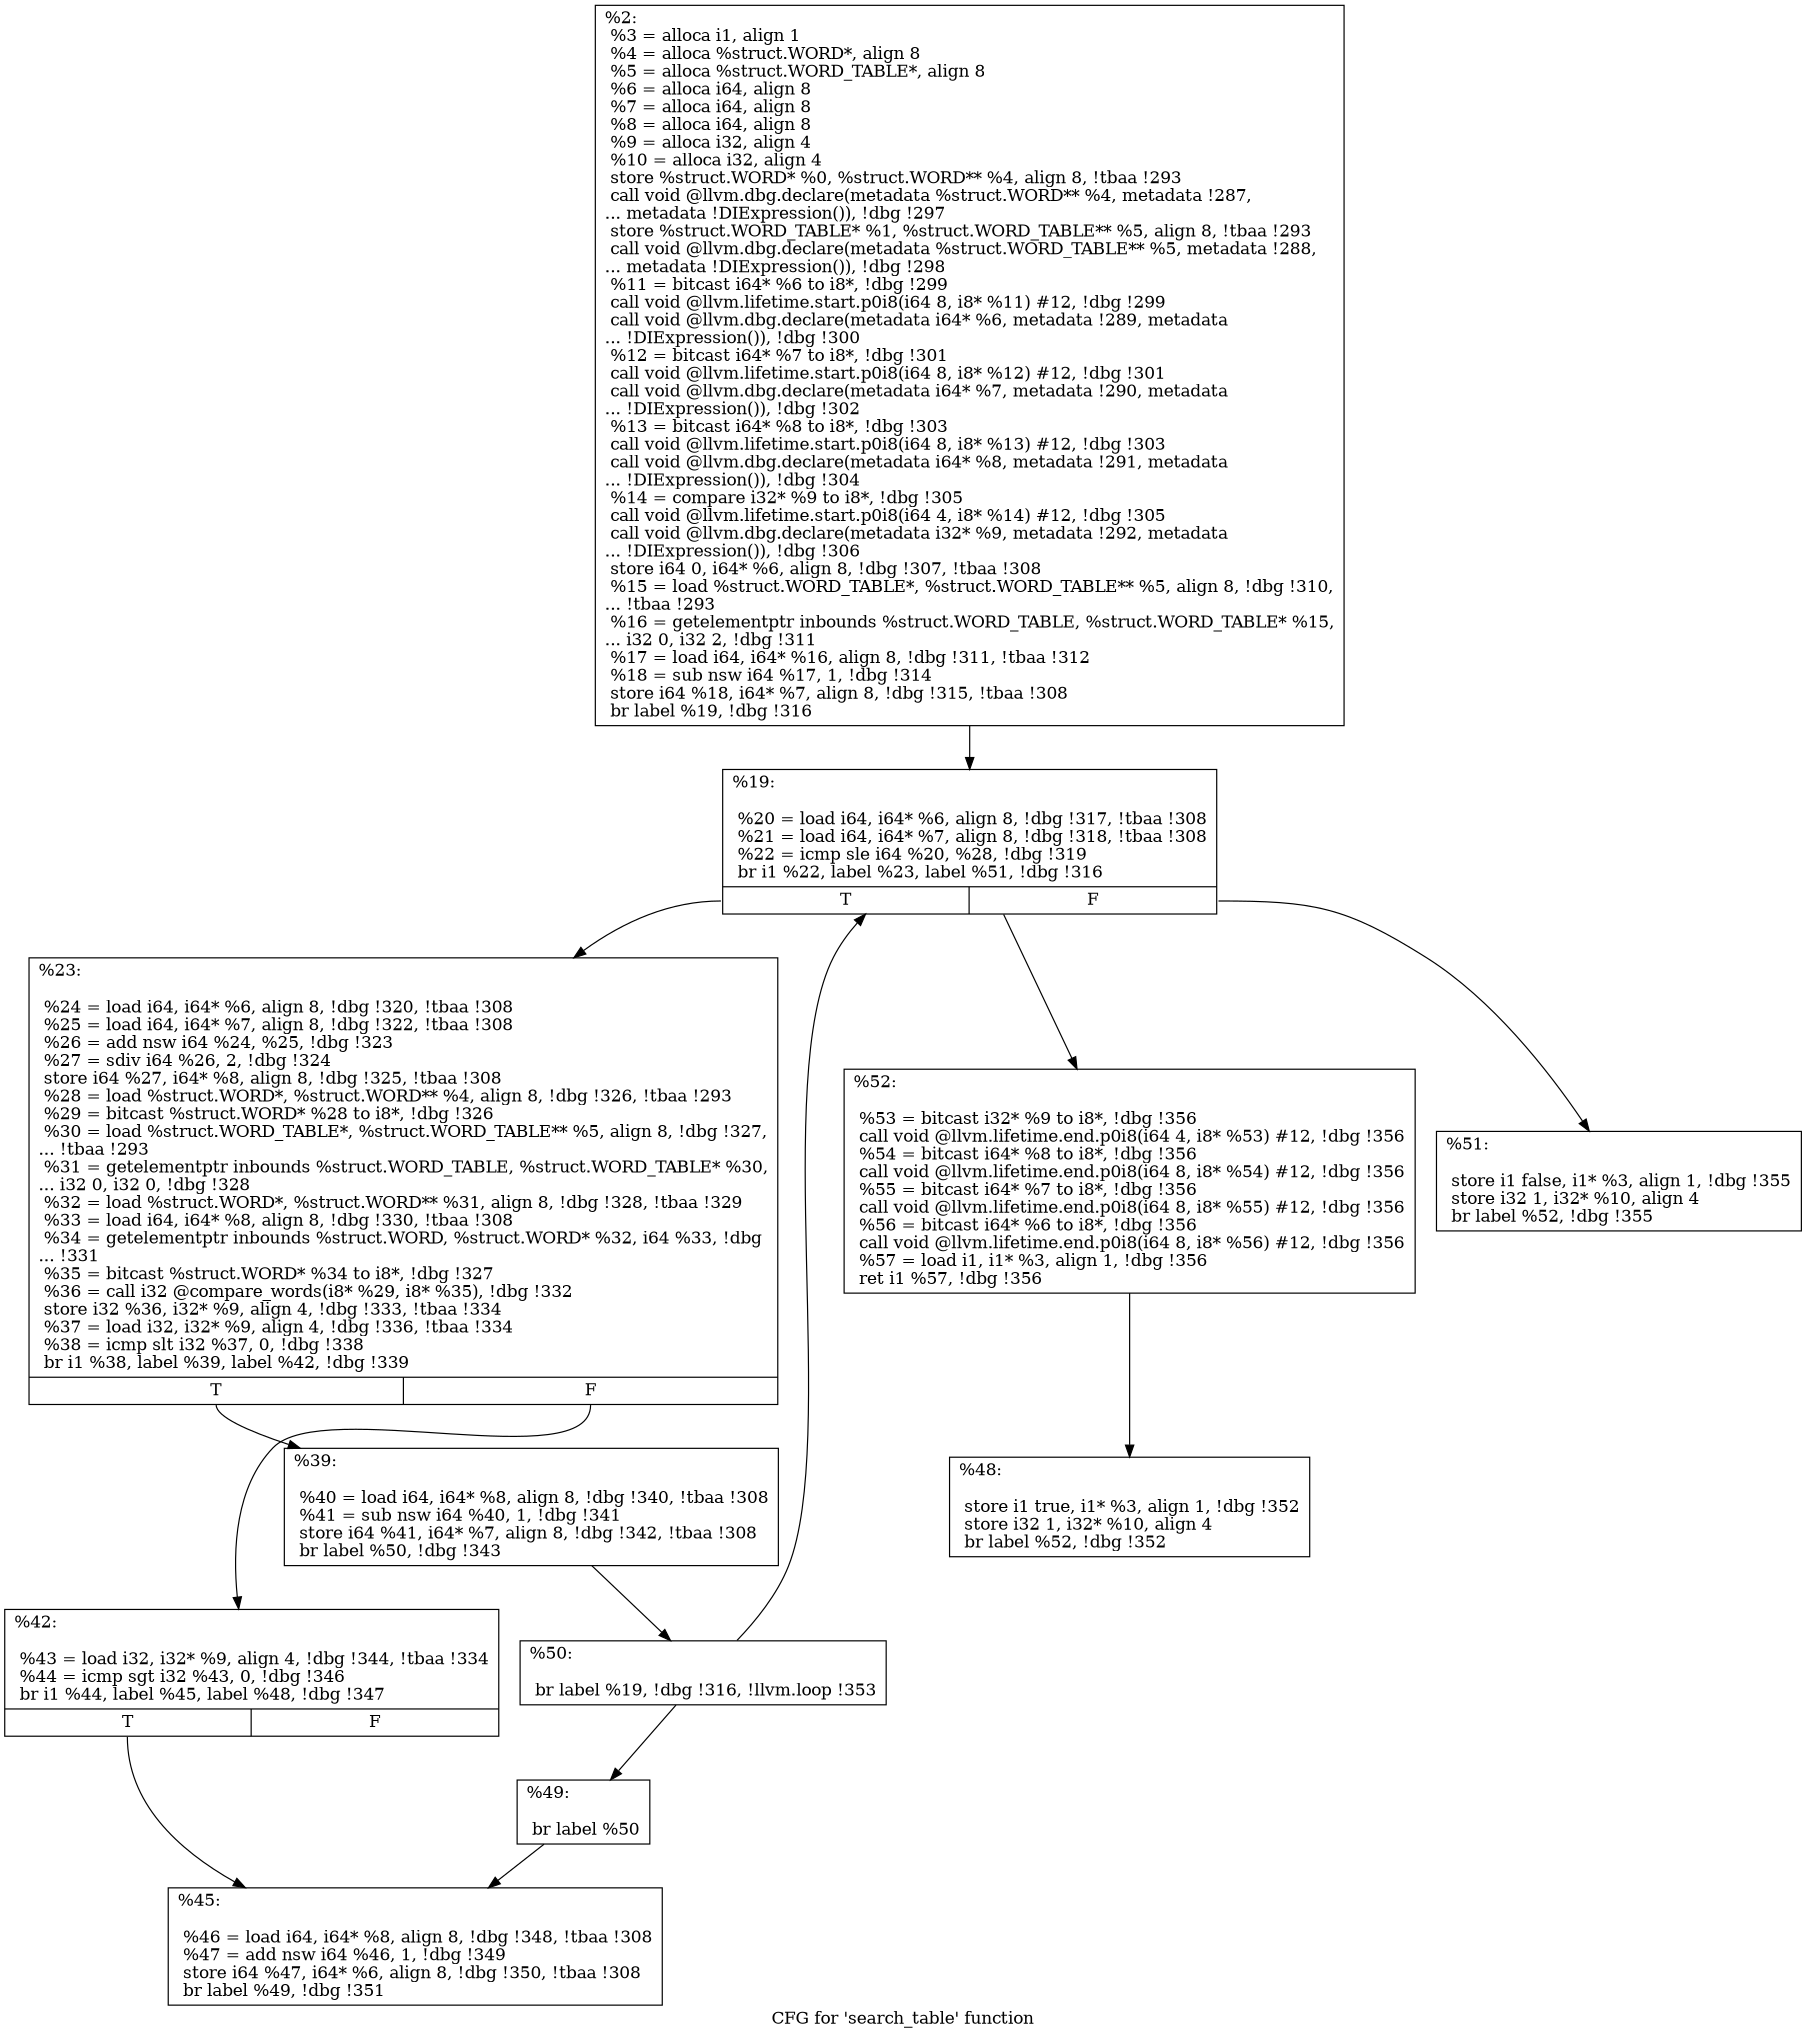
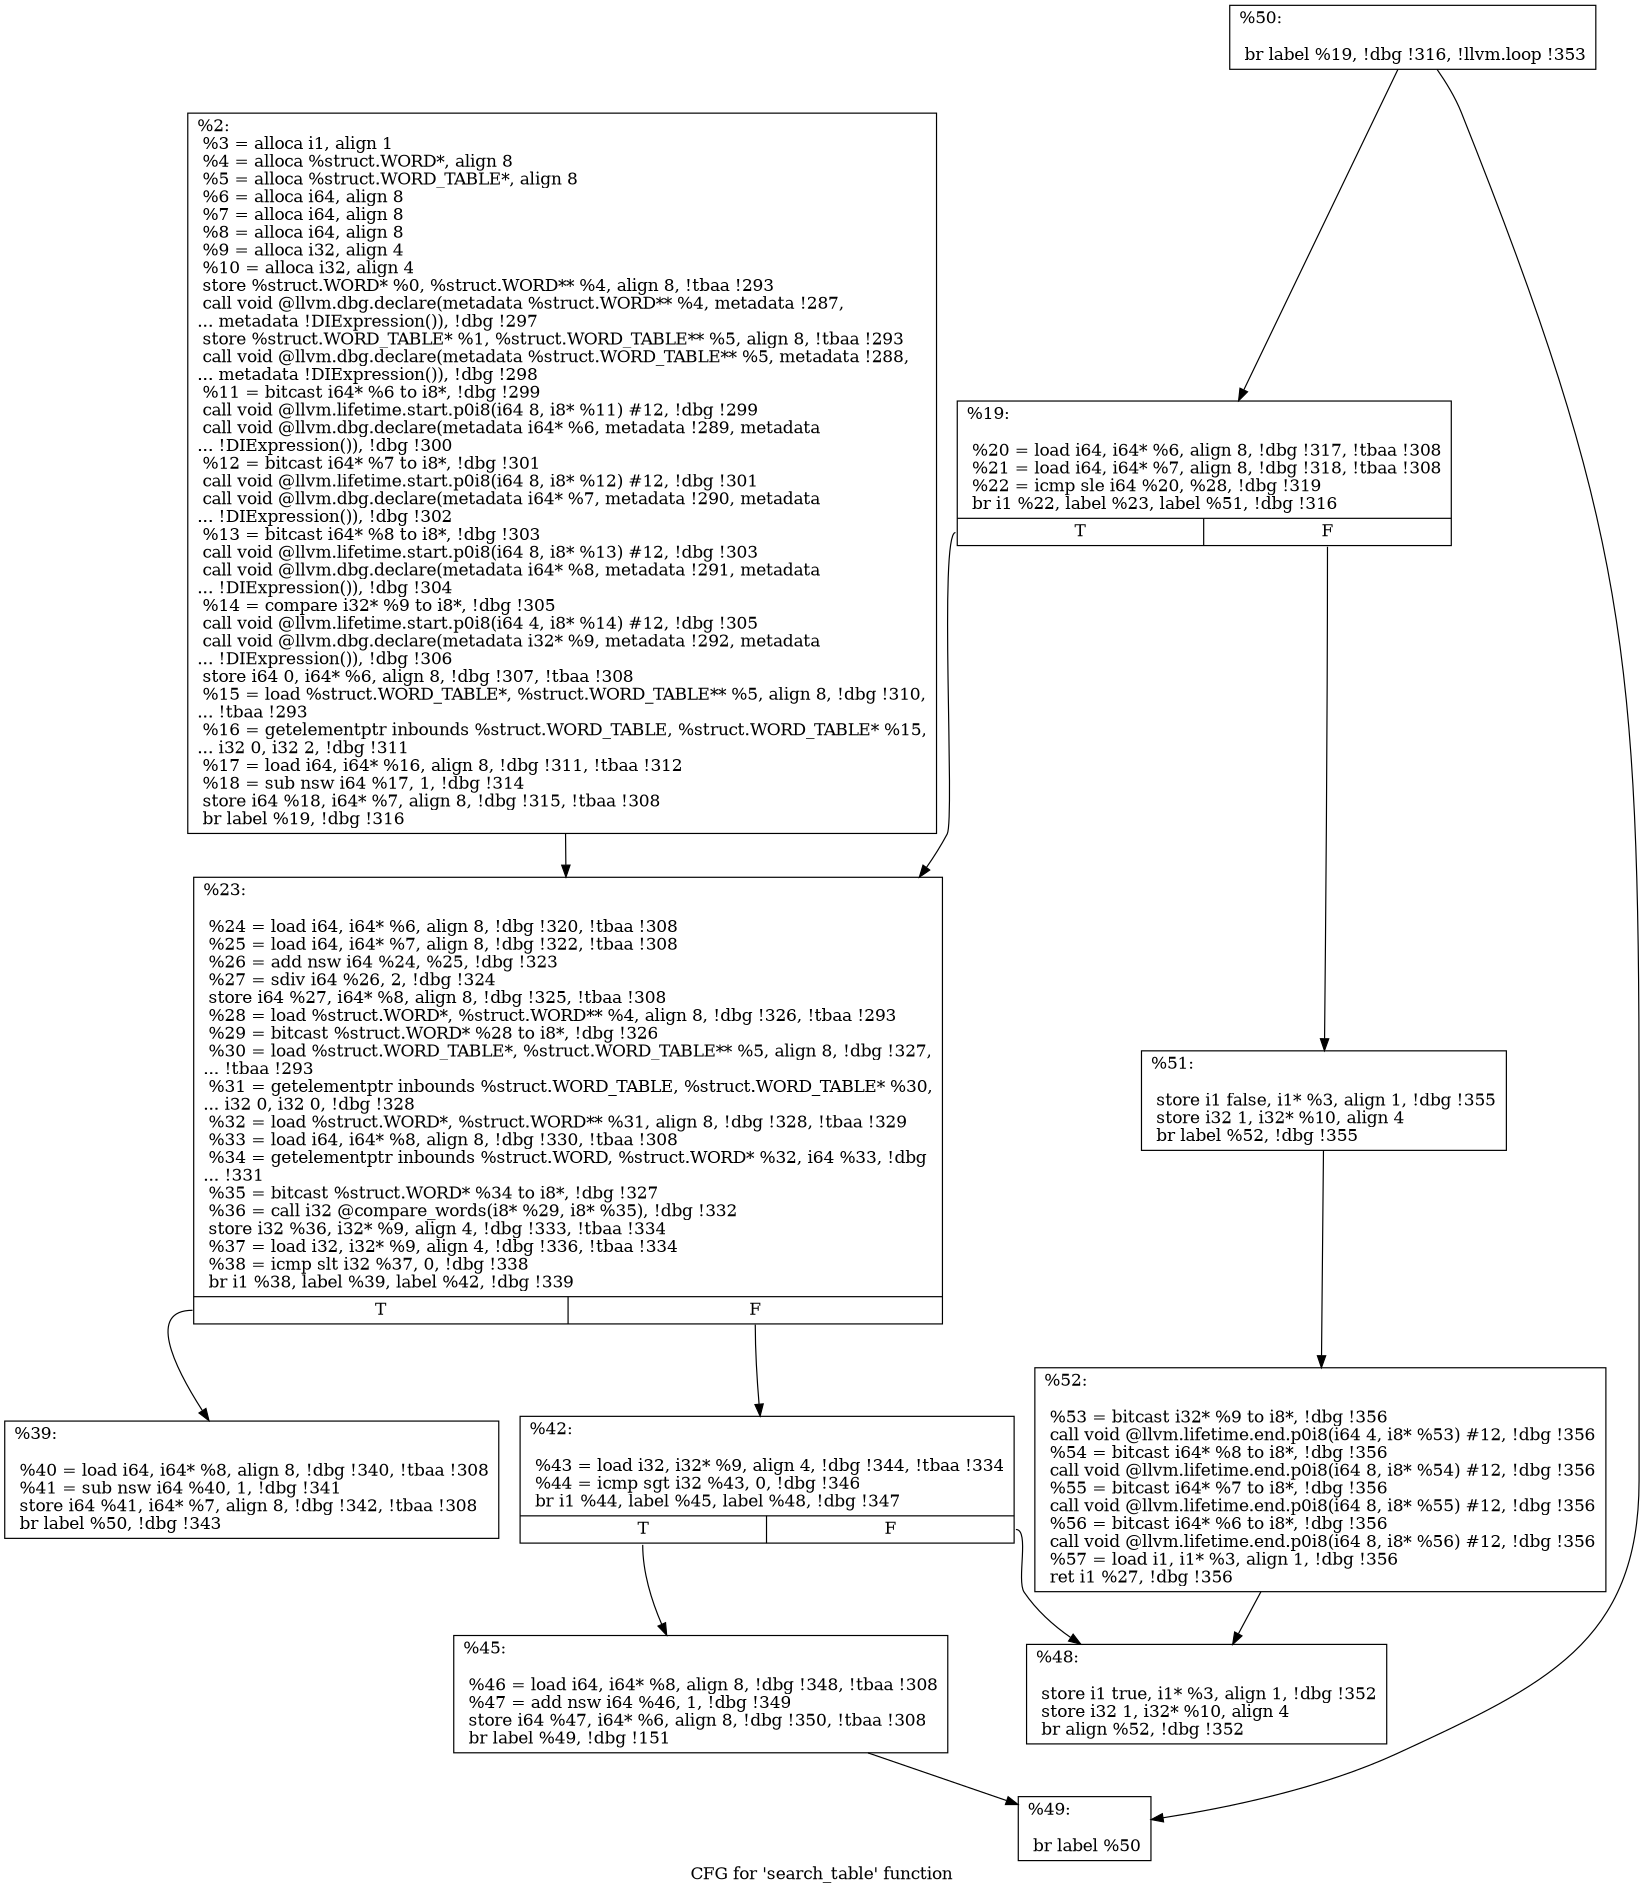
  digraph {
    label="CFG for 'search_table' function"
    node [shape=record]
    n1 [label="{%2:\l  %3 = alloca i1, align 1\l  %4 = alloca %struct.WORD*, align 8\l  %5 = alloca %struct.WORD_TABLE*, align 8\l  %6 = alloca i64, align 8\l  %7 = alloca i64, align 8\l  %8 = alloca i64, align 8\l  %9 = alloca i32, align 4\l  %10 = alloca i32, align 4\l  store %struct.WORD* %0, %struct.WORD** %4, align 8, !tbaa !293\l  call void @llvm.dbg.declare(metadata %struct.WORD** %4, metadata !287,\l... metadata !DIExpression()), !dbg !297\l  store %struct.WORD_TABLE* %1, %struct.WORD_TABLE** %5, align 8, !tbaa !293\l  call void @llvm.dbg.declare(metadata %struct.WORD_TABLE** %5, metadata !288,\l... metadata !DIExpression()), !dbg !298\l  %11 = bitcast i64* %6 to i8*, !dbg !299\l  call void @llvm.lifetime.start.p0i8(i64 8, i8* %11) #12, !dbg !299\l  call void @llvm.dbg.declare(metadata i64* %6, metadata !289, metadata\l... !DIExpression()), !dbg !300\l  %12 = bitcast i64* %7 to i8*, !dbg !301\l  call void @llvm.lifetime.start.p0i8(i64 8, i8* %12) #12, !dbg !301\l  call void @llvm.dbg.declare(metadata i64* %7, metadata !290, metadata\l... !DIExpression()), !dbg !302\l  %13 = bitcast i64* %8 to i8*, !dbg !303\l  call void @llvm.lifetime.start.p0i8(i64 8, i8* %13) #12, !dbg !303\l  call void @llvm.dbg.declare(metadata i64* %8, metadata !291, metadata\l... !DIExpression()), !dbg !304\l  %14 = compare i32* %9 to i8*, !dbg !305\l  call void @llvm.lifetime.start.p0i8(i64 4, i8* %14) #12, !dbg !305\l  call void @llvm.dbg.declare(metadata i32* %9, metadata !292, metadata\l... !DIExpression()), !dbg !306\l  store i64 0, i64* %6, align 8, !dbg !307, !tbaa !308\l  %15 = load %struct.WORD_TABLE*, %struct.WORD_TABLE** %5, align 8, !dbg !310,\l... !tbaa !293\l  %16 = getelementptr inbounds %struct.WORD_TABLE, %struct.WORD_TABLE* %15,\l... i32 0, i32 2, !dbg !311\l  %17 = load i64, i64* %16, align 8, !dbg !311, !tbaa !312\l  %18 = sub nsw i64 %17, 1, !dbg !314\l  store i64 %18, i64* %7, align 8, !dbg !315, !tbaa !308\l  br label %19, !dbg !316\l}"]
    n2 [label="{%19:\l\l  %20 = load i64, i64* %6, align 8, !dbg !317, !tbaa !308\l  %21 = load i64, i64* %7, align 8, !dbg !318, !tbaa !308\l  %22 = icmp sle i64 %20, %28, !dbg !319\l  br i1 %22, label %23, label %51, !dbg !316\l|{<s0>T|<s1>F}}"]
    n3 [label="{%23:\l\l  %24 = load i64, i64* %6, align 8, !dbg !320, !tbaa !308\l  %25 = load i64, i64* %7, align 8, !dbg !322, !tbaa !308\l  %26 = add nsw i64 %24, %25, !dbg !323\l  %27 = sdiv i64 %26, 2, !dbg !324\l  store i64 %27, i64* %8, align 8, !dbg !325, !tbaa !308\l  %28 = load %struct.WORD*, %struct.WORD** %4, align 8, !dbg !326, !tbaa !293\l  %29 = bitcast %struct.WORD* %28 to i8*, !dbg !326\l  %30 = load %struct.WORD_TABLE*, %struct.WORD_TABLE** %5, align 8, !dbg !327,\l... !tbaa !293\l  %31 = getelementptr inbounds %struct.WORD_TABLE, %struct.WORD_TABLE* %30,\l... i32 0, i32 0, !dbg !328\l  %32 = load %struct.WORD*, %struct.WORD** %31, align 8, !dbg !328, !tbaa !329\l  %33 = load i64, i64* %8, align 8, !dbg !330, !tbaa !308\l  %34 = getelementptr inbounds %struct.WORD, %struct.WORD* %32, i64 %33, !dbg\l... !331\l  %35 = bitcast %struct.WORD* %34 to i8*, !dbg !327\l  %36 = call i32 @compare_words(i8* %29, i8* %35), !dbg !332\l  store i32 %36, i32* %9, align 4, !dbg !333, !tbaa !334\l  %37 = load i32, i32* %9, align 4, !dbg !336, !tbaa !334\l  %38 = icmp slt i32 %37, 0, !dbg !338\l  br i1 %38, label %39, label %42, !dbg !339\l|{<s0>T|<s1>F}}"]
    n4 [label="{%51:\l\l  store i1 false, i1* %3, align 1, !dbg !355\l  store i32 1, i32* %10, align 4\l  br label %52, !dbg !355\l}"]
    n5 [label="{%39:\l\l  %40 = load i64, i64* %8, align 8, !dbg !340, !tbaa !308\l  %41 = sub nsw i64 %40, 1, !dbg !341\l  store i64 %41, i64* %7, align 8, !dbg !342, !tbaa !308\l  br label %50, !dbg !343\l}"]
    n6 [label="{%42:\l\l  %43 = load i32, i32* %9, align 4, !dbg !344, !tbaa !334\l  %44 = icmp sgt i32 %43, 0, !dbg !346\l  br i1 %44, label %45, label %48, !dbg !347\l|{<s0>T|<s1>F}}"]
-   n7 [label="{%52:\l\l  %53 = bitcast i32* %9 to i8*, !dbg !356\l  call void @llvm.lifetime.end.p0i8(i64 4, i8* %53) #12, !dbg !356\l  %54 = bitcast i64* %8 to i8*, !dbg !356\l  call void @llvm.lifetime.end.p0i8(i64 8, i8* %54) #12, !dbg !356\l  %55 = bitcast i64* %7 to i8*, !dbg !356\l  call void @llvm.lifetime.end.p0i8(i64 8, i8* %55) #12, !dbg !356\l  %56 = bitcast i64* %6 to i8*, !dbg !356\l  call void @llvm.lifetime.end.p0i8(i64 8, i8* %56) #12, !dbg !356\l  %57 = load i1, i1* %3, align 1, !dbg !356\l  ret i1 %57, !dbg !356\l}"]
+   n7 [label="{%52:\l\l  %53 = bitcast i32* %9 to i8*, !dbg !356\l  call void @llvm.lifetime.end.p0i8(i64 4, i8* %53) #12, !dbg !356\l  %54 = bitcast i64* %8 to i8*, !dbg !356\l  call void @llvm.lifetime.end.p0i8(i64 8, i8* %54) #12, !dbg !356\l  %55 = bitcast i64* %7 to i8*, !dbg !356\l  call void @llvm.lifetime.end.p0i8(i64 8, i8* %55) #12, !dbg !356\l  %56 = bitcast i64* %6 to i8*, !dbg !356\l  call void @llvm.lifetime.end.p0i8(i64 8, i8* %56) #12, !dbg !356\l  %57 = load i1, i1* %3, align 1, !dbg !356\l  ret i1 %27, !dbg !356\l}"]
    n8 [label="{%50:\l\l  br label %19, !dbg !316, !llvm.loop !353\l}"]
-   n9 [label="{%45:\l\l  %46 = load i64, i64* %8, align 8, !dbg !348, !tbaa !308\l  %47 = add nsw i64 %46, 1, !dbg !349\l  store i64 %47, i64* %6, align 8, !dbg !350, !tbaa !308\l  br label %49, !dbg !351\l}"]
-   n10 [label="{%48:\l\l  store i1 true, i1* %3, align 1, !dbg !352\l  store i32 1, i32* %10, align 4\l  br label %52, !dbg !352\l}"]
+   n9 [label="{%45:\l\l  %46 = load i64, i64* %8, align 8, !dbg !348, !tbaa !308\l  %47 = add nsw i64 %46, 1, !dbg !349\l  store i64 %47, i64* %6, align 8, !dbg !350, !tbaa !308\l  br label %49, !dbg !151\l}"]
+   n10 [label="{%48:\l\l  store i1 true, i1* %3, align 1, !dbg !352\l  store i32 1, i32* %10, align 4\l  br align %52, !dbg !352\l}"]
    n11 [label="{%49:\l\l  br label %50\l}"]
-   n1 -> n2
+   n1 -> n3
    n2 -> n3 [tailport=s0]
    n2 -> n4 [tailport=s1]
    n3 -> n5 [tailport=s0]
    n3 -> n6 [tailport=s1]
-   n2 -> n7
-   n5 -> n8
+   n4 -> n7
    n6 -> n9 [tailport=s0]
+   n6 -> n10 [tailport=s1]
    n7 -> n10
    n8 -> n2
    n8 -> n11
-   n11 -> n9
+   n9 -> n11
  }
